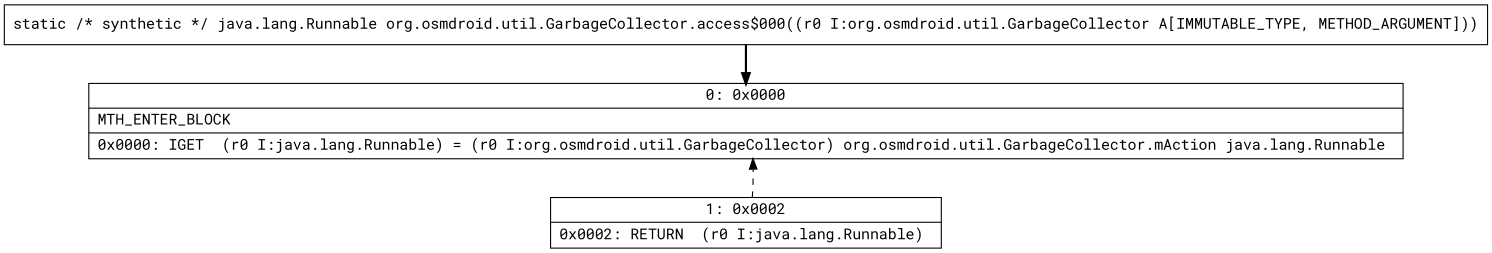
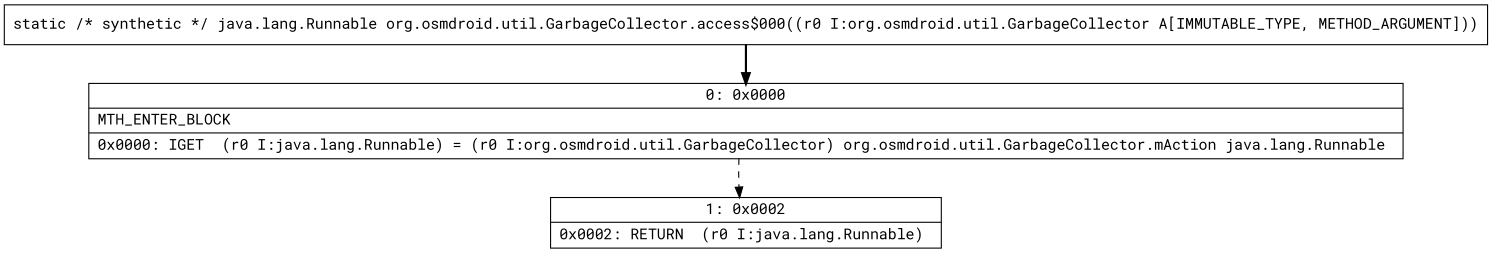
  digraph {
    fontname="Roboto Mono"
    node [shape=record fontname="Roboto Mono"]
    edge [fontname="Roboto Mono"]
    n1 [label="{0\:\ 0x0000|MTH_ENTER_BLOCK\l|0x0000: IGET  (r0 I:java.lang.Runnable) = (r0 I:org.osmdroid.util.GarbageCollector) org.osmdroid.util.GarbageCollector.mAction java.lang.Runnable \l}"]
    n2 [label="{1\:\ 0x0002|0x0002: RETURN  (r0 I:java.lang.Runnable) \l}"]
    n3 [label="{static \/* synthetic *\/ java.lang.Runnable org.osmdroid.util.GarbageCollector.access$000((r0 I:org.osmdroid.util.GarbageCollector A[IMMUTABLE_TYPE, METHOD_ARGUMENT])) }"]
-   n2 -> n1 [style=dashed]
+   n1 -> n2 [style=dashed]
    n3 -> n1 [style=bold]
  }
